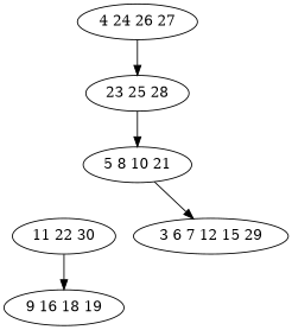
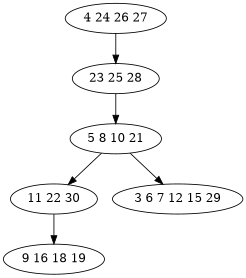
  digraph {
    n1 [label="23 25 28"]
    n2 [label="5 8 10 21"]
    n3 [label="11 22 30"]
    n4 [label="3 6 7 12 15 29"]
    n5 [label="4 24 26 27"]
    n6 [label="9 16 18 19"]
    n1 -> n2
+   n2 -> n3
    n2 -> n4
    n3 -> n6
    n5 -> n1
  }
